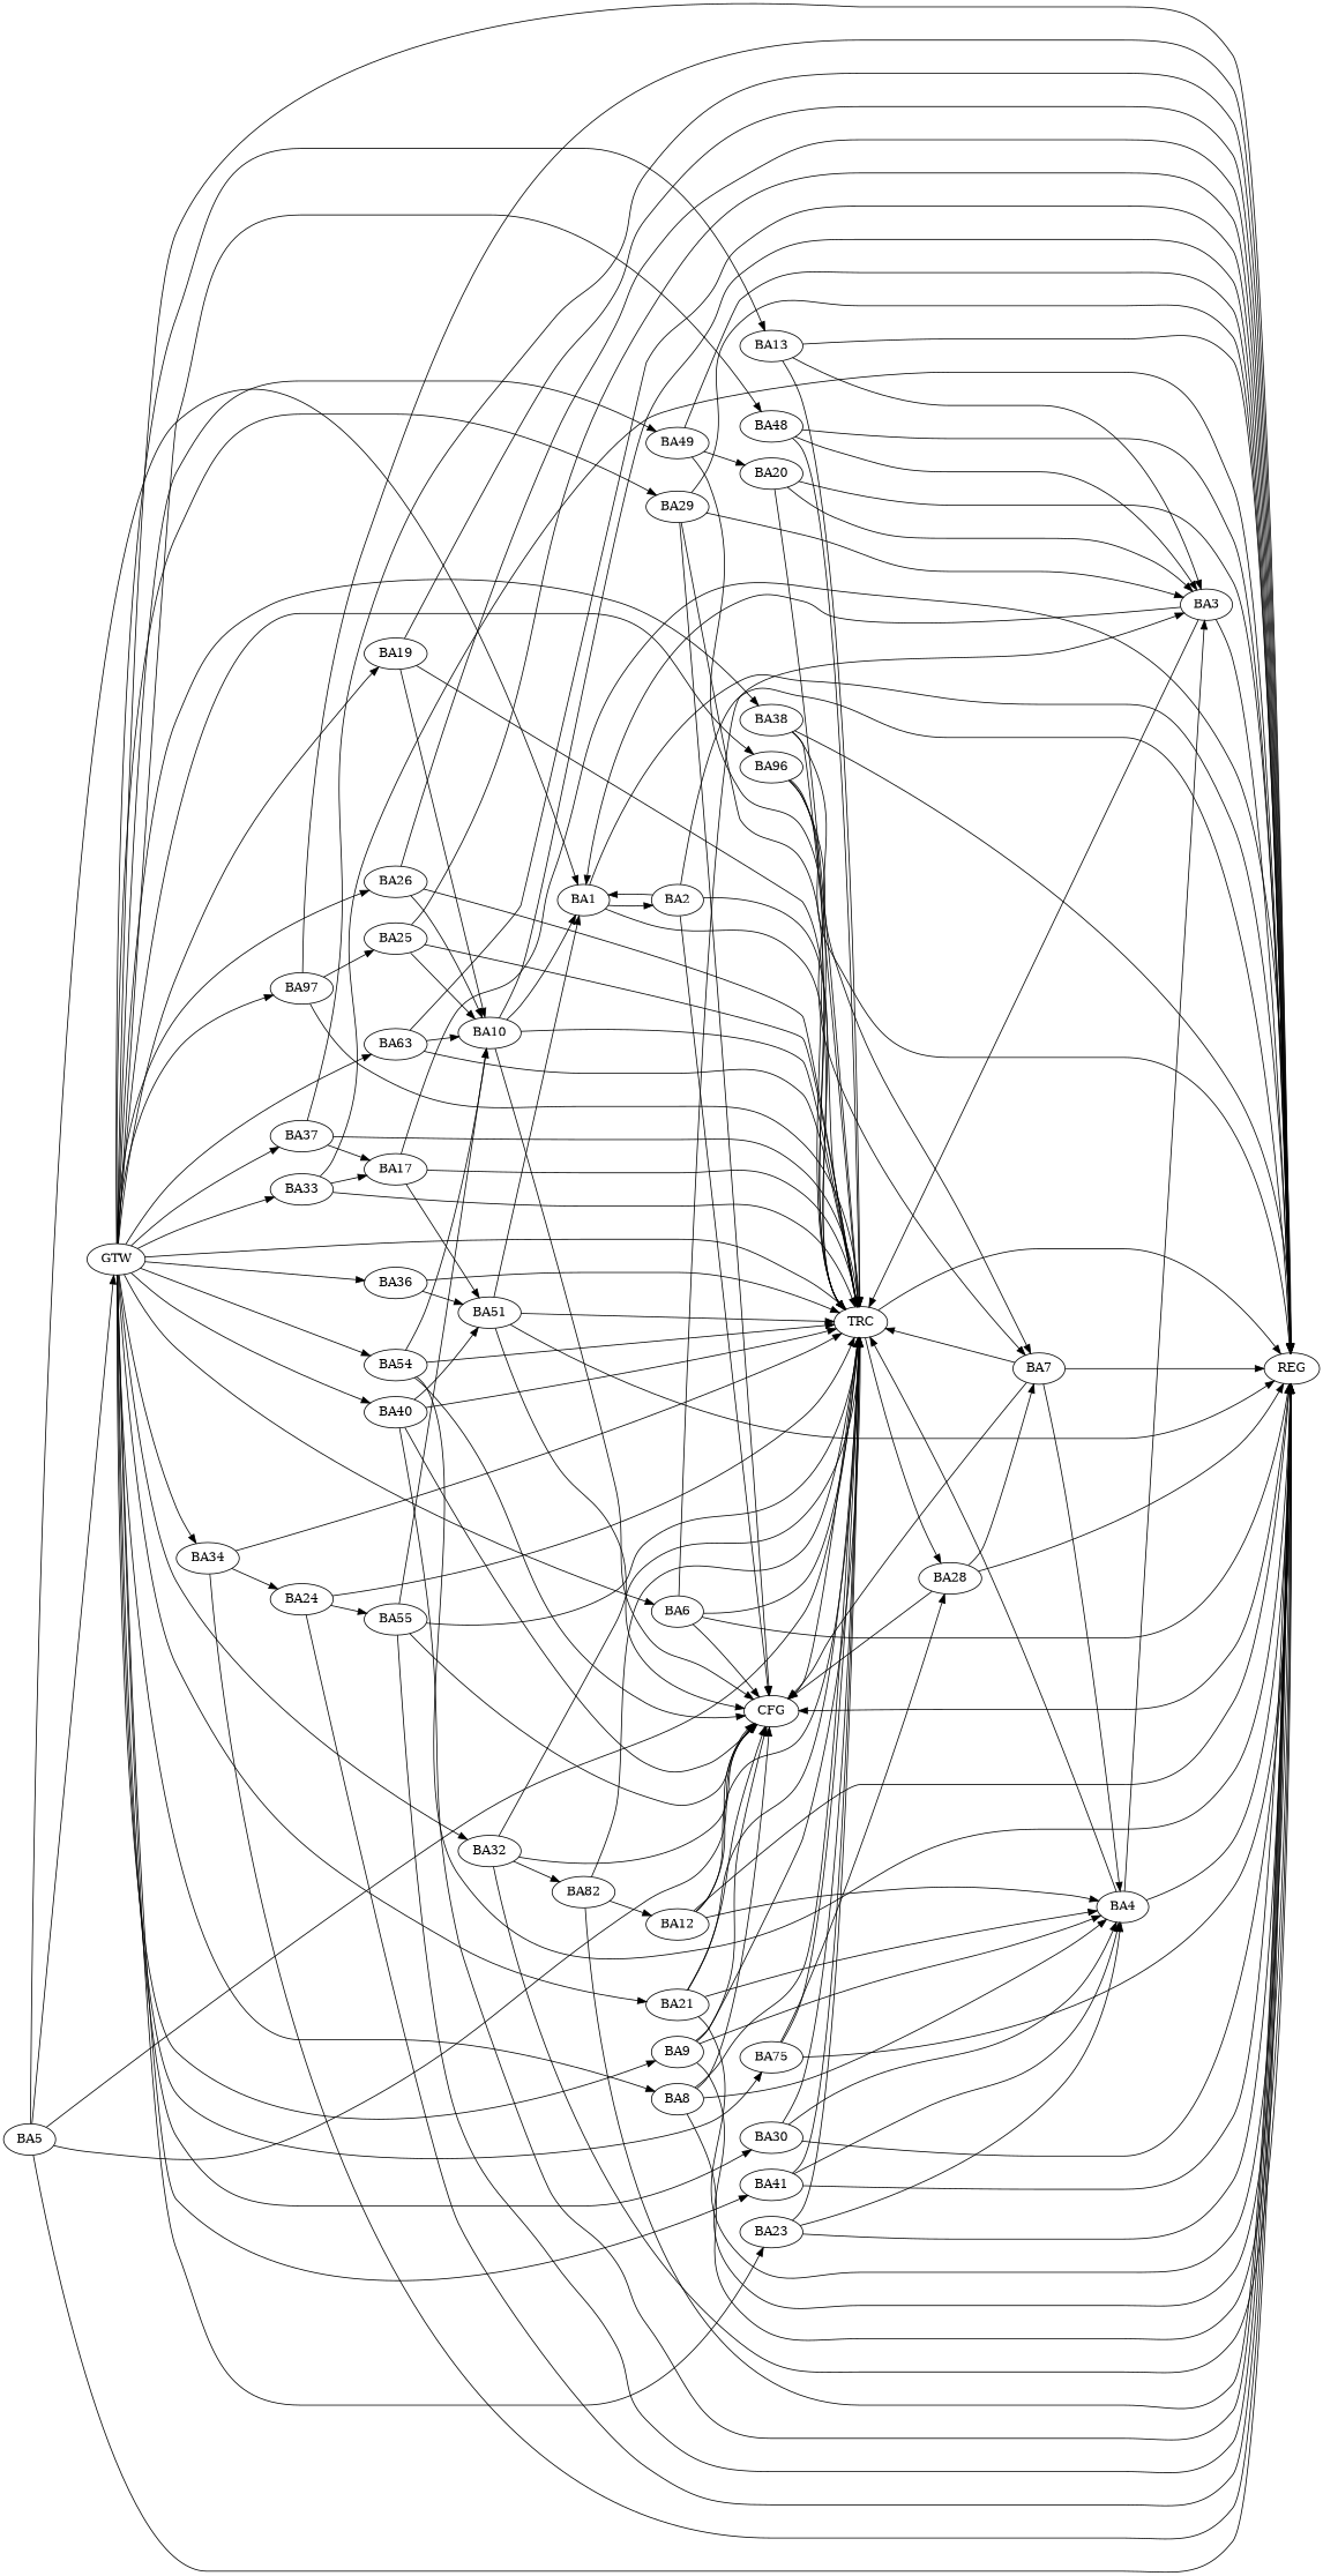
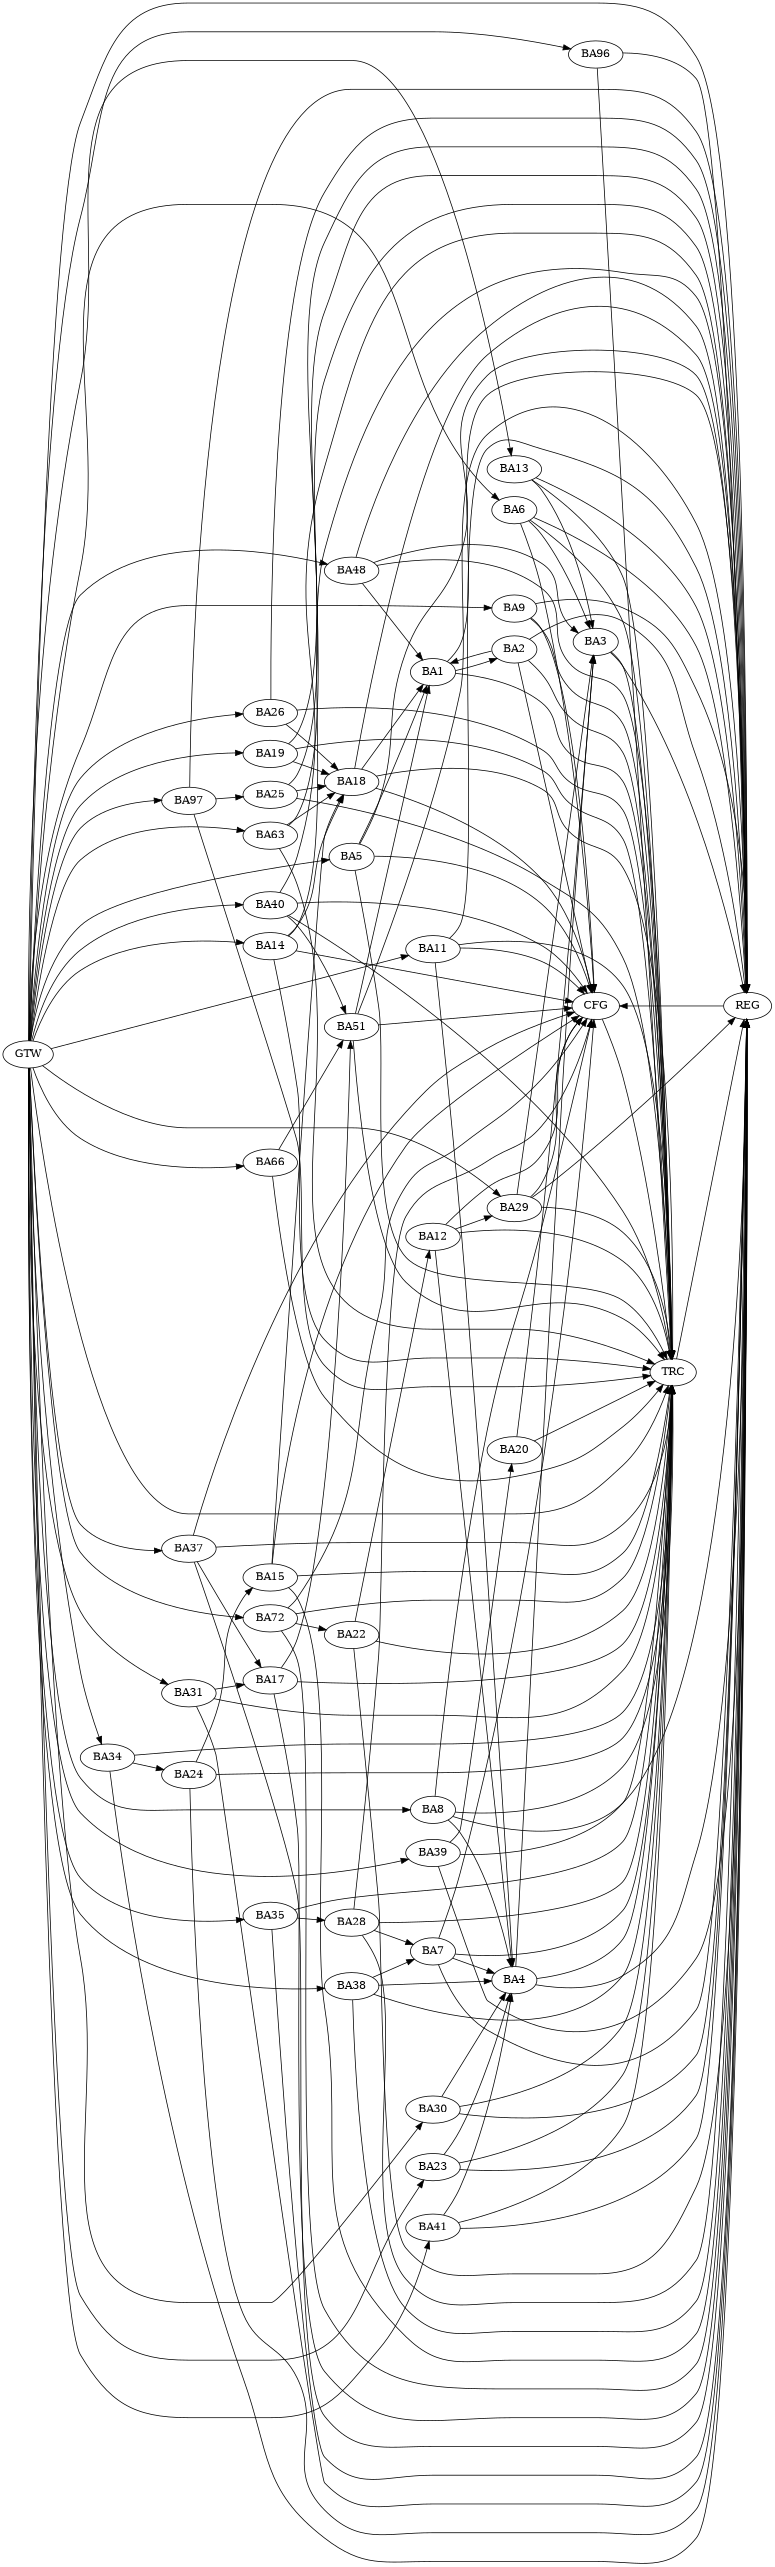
  strict digraph {
    rankdir=LR
    n1 [label=BA1]
    n2 [label=BA2]
    n3 [label=REG]
    n4 [label=TRC]
    n5 [label=CFG]
    n6 [label=BA3]
    n7 [label=BA4]
    n8 [label=BA5]
    n9 [label=BA6]
    n10 [label=BA7]
    n11 [label=BA8]
    n12 [label=BA9]
-   n13 [label=BA10]
+   n13 [label=BA18]
    n14 [label=BA51]
    n15 [label=BA12]
    n16 [label=BA13]
-   n17 [label=BA54]
-   n18 [label=BA55]
+   n17 [label=BA14]
+   n18 [label=BA15]
    n19 [label=BA96]
    n20 [label=BA17]
    n21 [label=BA48]
    n22 [label=BA19]
    n23 [label=BA20]
-   n24 [label=BA21]
-   n25 [label=BA82]
+   n24 [label=BA11]
+   n25 [label=BA22]
    n26 [label=BA23]
    n27 [label=BA24]
    n28 [label=BA25]
    n29 [label=BA26]
    n30 [label=BA97]
    n31 [label=BA28]
    n32 [label=BA29]
    n33 [label=BA30]
-   n34 [label=BA33]
-   n35 [label=BA32]
+   n34 [label=BA31]
+   n35 [label=BA72]
    n36 [label=BA63]
    n37 [label=BA34]
-   n38 [label=BA75]
-   n39 [label=BA36]
+   n38 [label=BA35]
+   n39 [label=BA66]
    n40 [label=BA37]
    n41 [label=BA38]
-   n42 [label=BA49]
+   n42 [label=BA39]
    n43 [label=BA40]
    n44 [label=BA41]
    n45 [label=GTW]
    n1 -> n2
    n1 -> n3
    n1 -> n4
    n2 -> n1
    n2 -> n3
    n2 -> n4
    n2 -> n5
    n3 -> n5
    n4 -> n3
    n5 -> n4
-   n6 -> n1
+   n21 -> n1
    n6 -> n3
    n6 -> n4
    n7 -> n3
    n7 -> n4
    n7 -> n6
    n8 -> n1
    n8 -> n3
    n8 -> n4
    n8 -> n5
    n9 -> n3
    n9 -> n4
    n9 -> n5
    n9 -> n6
    n10 -> n3
    n10 -> n4
    n10 -> n5
    n10 -> n7
    n11 -> n3
    n11 -> n4
    n11 -> n5
    n11 -> n7
    n12 -> n3
    n12 -> n4
    n12 -> n5
-   n12 -> n7
+   n41 -> n7
    n13 -> n1
    n13 -> n3
    n13 -> n4
    n13 -> n5
    n14 -> n1
    n14 -> n3
    n14 -> n4
    n14 -> n5
-   n15 -> n3
+   n15 -> n32
    n15 -> n4
    n15 -> n5
    n15 -> n7
    n16 -> n3
    n16 -> n4
    n16 -> n6
    n17 -> n3
    n17 -> n4
    n17 -> n5
    n17 -> n13
    n18 -> n3
    n18 -> n4
    n18 -> n5
    n18 -> n13
    n19 -> n3
    n19 -> n4
-   n19 -> n10
    n20 -> n3
    n20 -> n4
    n20 -> n14
    n21 -> n3
    n21 -> n4
    n21 -> n6
    n22 -> n3
    n22 -> n4
    n22 -> n13
-   n23 -> n3
    n23 -> n4
    n23 -> n6
    n24 -> n3
    n24 -> n4
    n24 -> n5
    n24 -> n7
    n25 -> n3
    n25 -> n4
    n25 -> n15
    n26 -> n3
    n26 -> n4
    n26 -> n7
    n27 -> n3
    n27 -> n4
    n27 -> n18
    n28 -> n3
    n28 -> n4
    n28 -> n13
    n29 -> n3
    n29 -> n4
    n29 -> n13
    n30 -> n3
    n30 -> n4
    n30 -> n28
    n31 -> n3
-   n4 -> n31
+   n31 -> n4
    n31 -> n5
    n31 -> n10
    n32 -> n3
    n32 -> n4
    n32 -> n5
    n32 -> n6
    n33 -> n3
    n33 -> n4
    n33 -> n7
    n34 -> n3
    n34 -> n4
    n34 -> n20
    n35 -> n3
    n35 -> n4
    n35 -> n5
    n35 -> n25
    n36 -> n3
    n36 -> n4
    n36 -> n13
    n37 -> n3
    n37 -> n4
    n37 -> n27
    n38 -> n3
    n38 -> n4
    n38 -> n31
    n39 -> n4
    n39 -> n14
    n40 -> n3
    n40 -> n4
+   n40 -> n5
    n40 -> n20
    n41 -> n3
    n41 -> n4
    n41 -> n10
    n42 -> n3
    n42 -> n4
    n42 -> n23
    n43 -> n3
    n43 -> n4
    n43 -> n5
    n43 -> n14
    n44 -> n3
    n44 -> n4
    n44 -> n7
    n45 -> n3
    n45 -> n4
-   n8 -> n45
+   n45 -> n8
    n45 -> n9
    n45 -> n11
    n45 -> n12
    n45 -> n16
    n45 -> n17
    n45 -> n19
    n45 -> n21
    n45 -> n22
    n45 -> n24
    n45 -> n26
    n45 -> n29
    n45 -> n30
    n45 -> n32
    n45 -> n33
    n45 -> n34
    n45 -> n35
    n45 -> n36
    n45 -> n37
    n45 -> n38
    n45 -> n39
    n45 -> n40
    n45 -> n41
    n45 -> n42
    n45 -> n43
    n45 -> n44
  }
